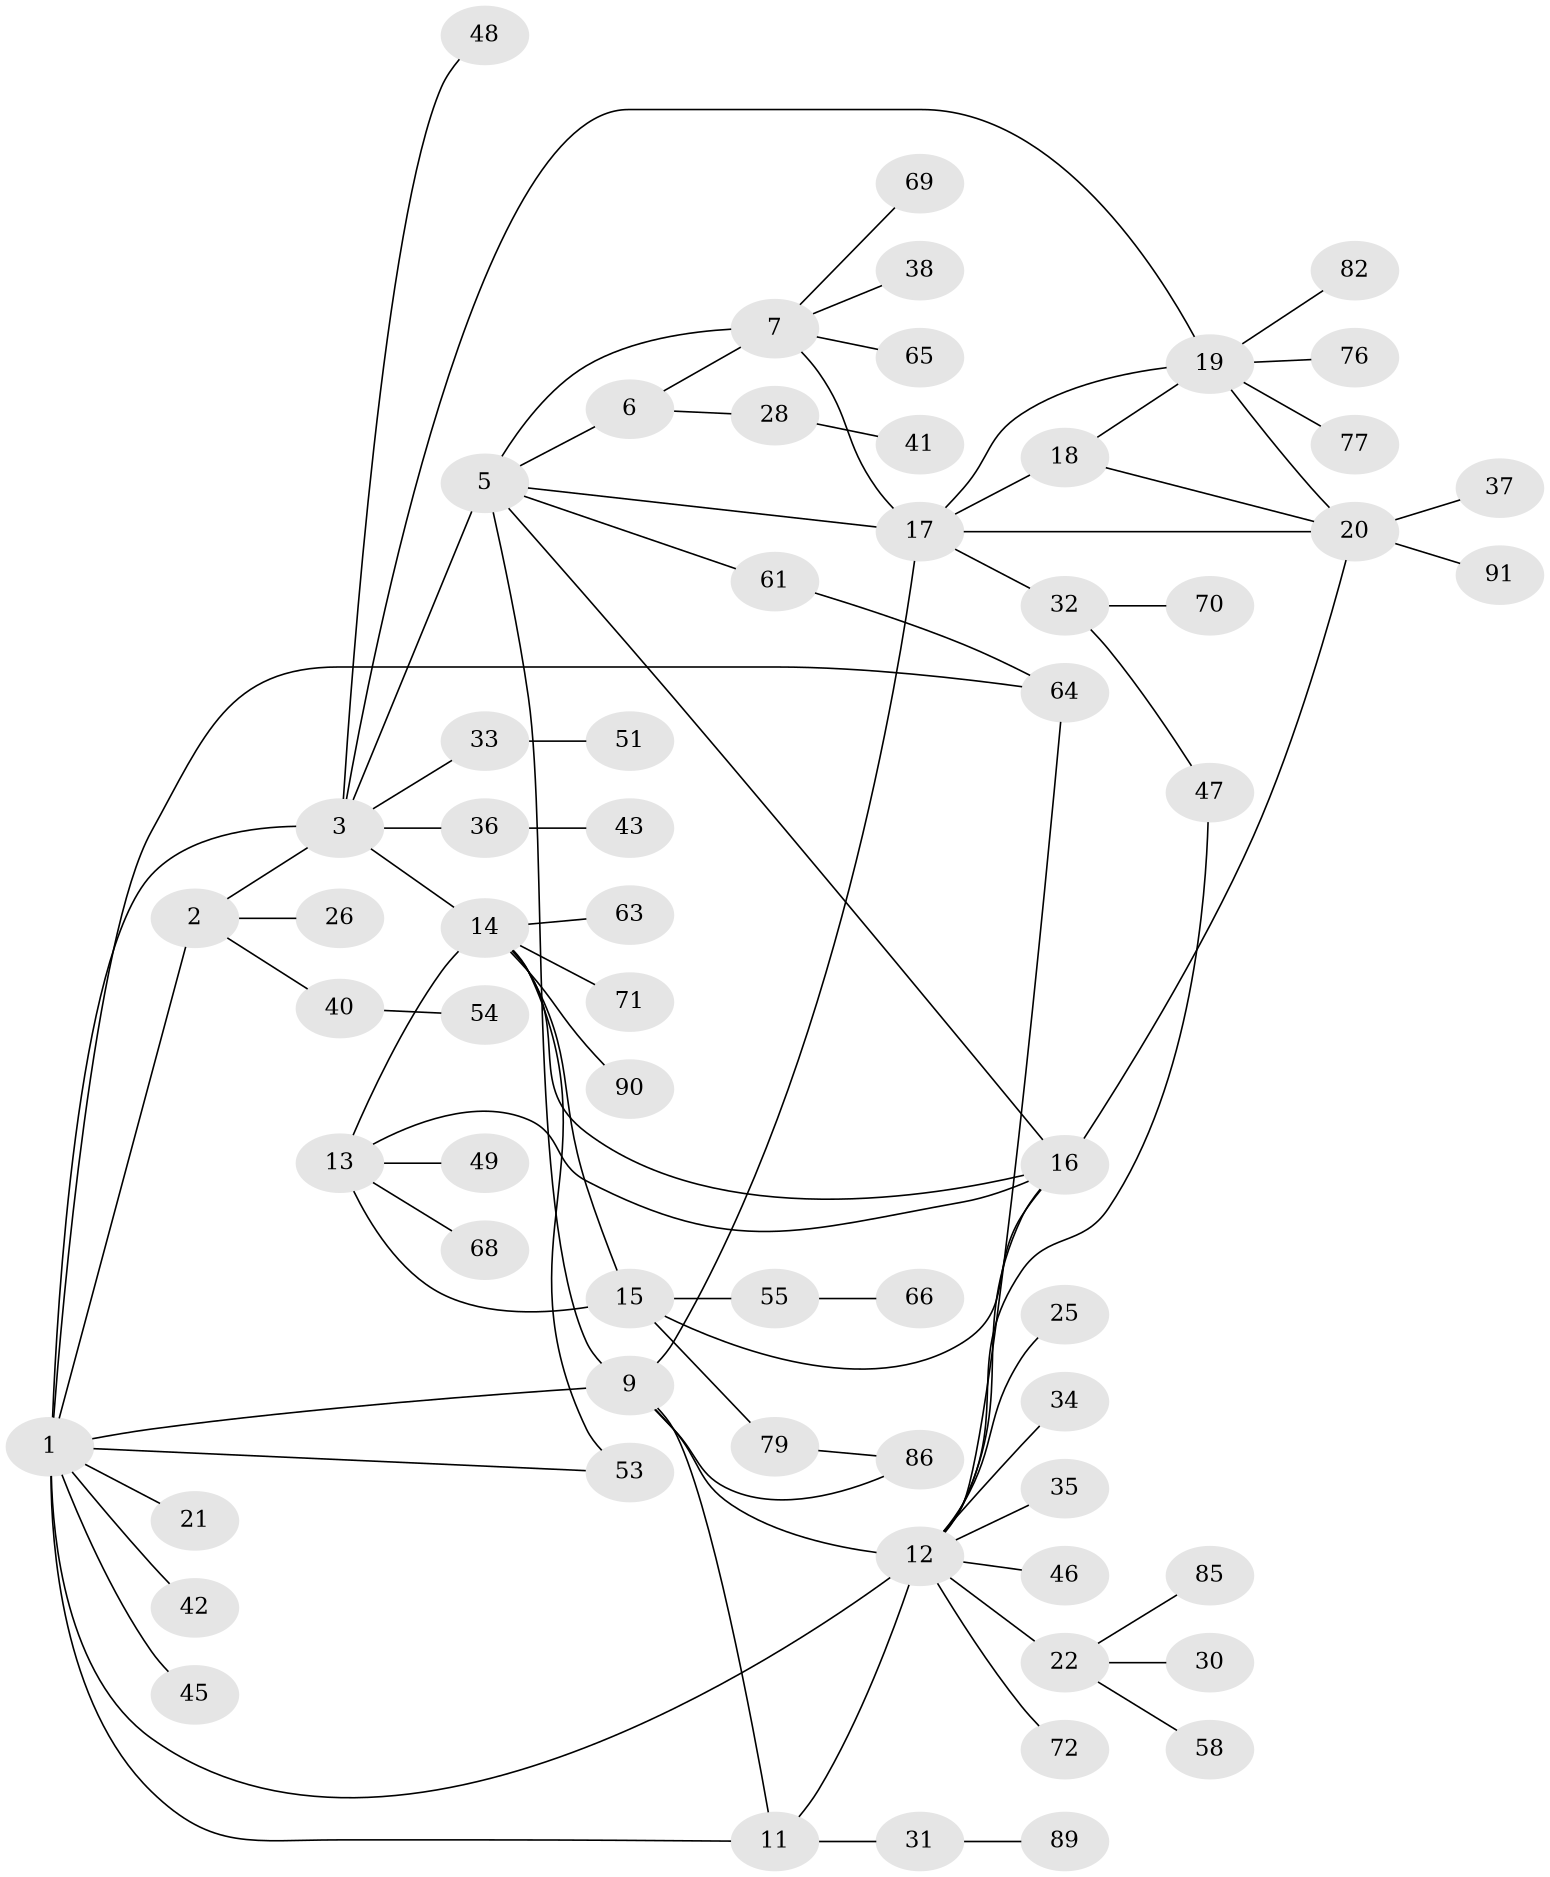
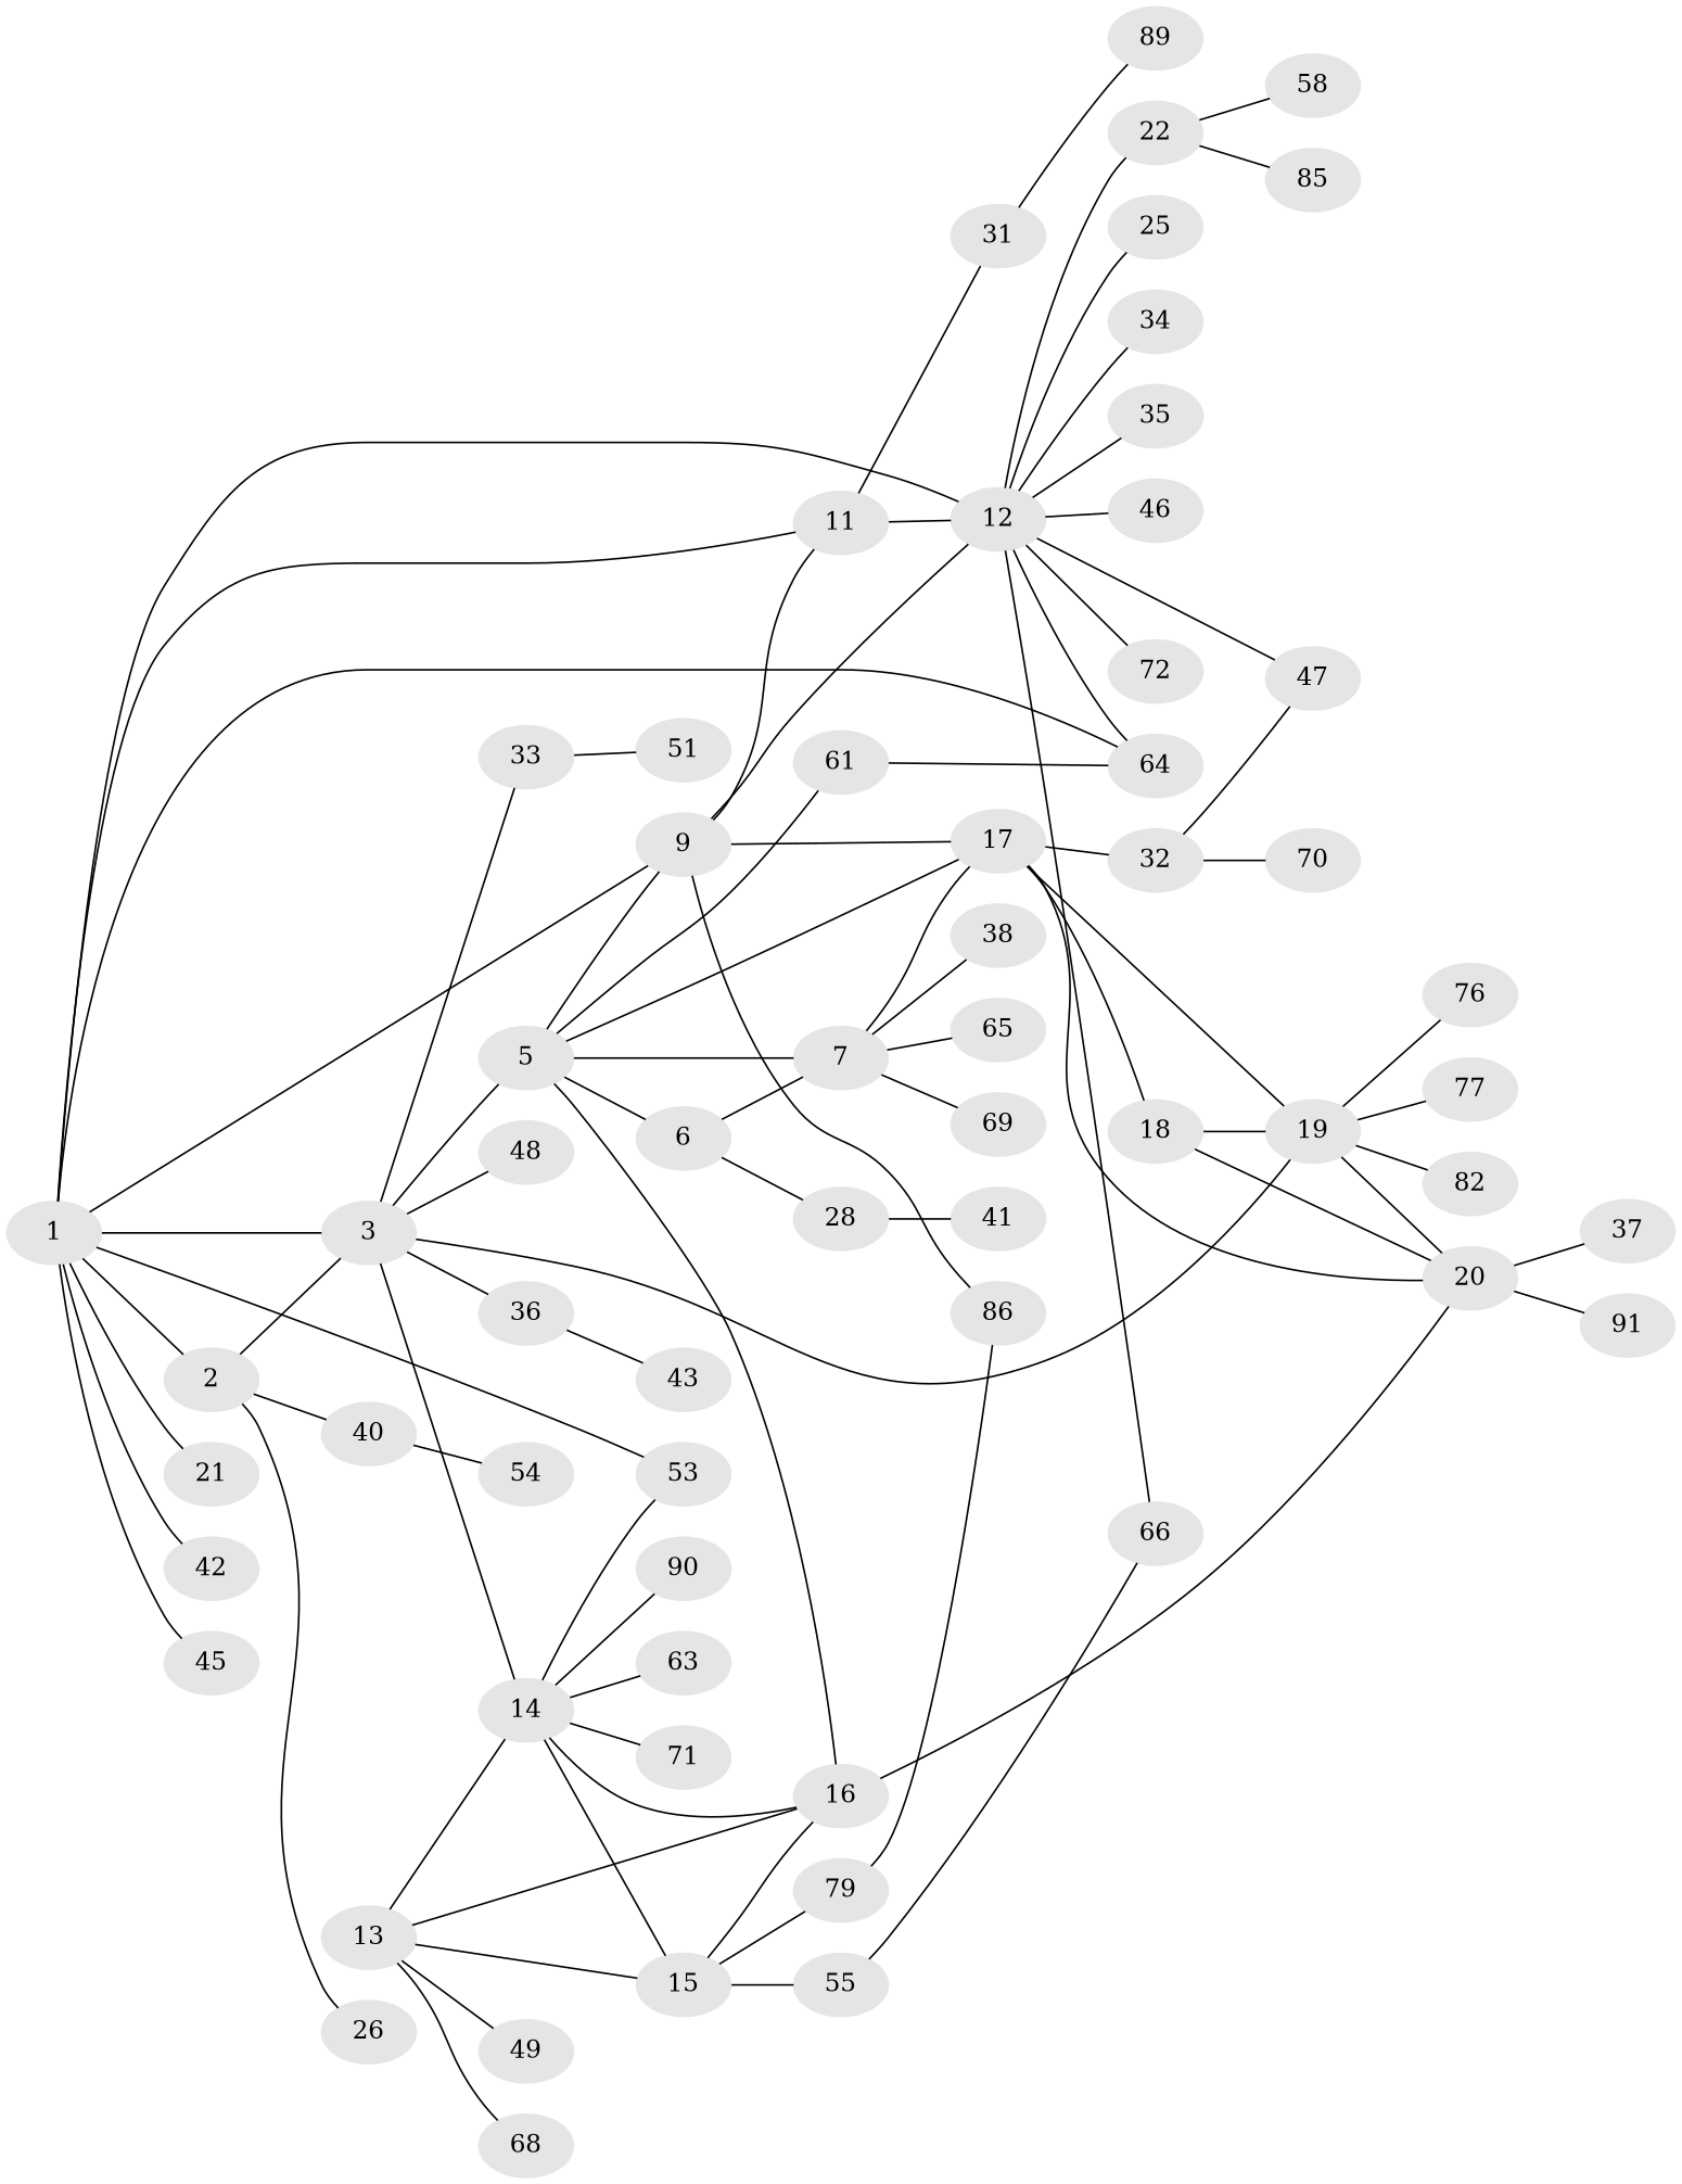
  graph {
    rankdir=LR
    node [color=gray90 style=filled]
    1 [super="+10"]
    2 [super="+59"]
    3 [super="+4"]
    9
    11 [super="+23"]
    12 [super="+80"]
    21
    42
    45
    53
    64 [super="+67"]
    26 [super="+52"]
    40 [super="+44"]
    5 [super="+8"]
    14 [super="+27"]
    19 [super="+39"]
    33
    36
    48
    17 [super="+29"]
    86
    31 [super="+75"]
    16 [super="+81"]
    22
    25 [super="+50"]
    34
    35
    46
    47 [super="+57"]
    72
    54
    6 [super="+60"]
    7 [super="+74"]
    61
    15 [super="+24"]
    63
    71
    90
    20 [super="+56"]
    76
    77
    82
    51
    43
    41 [super="+73"]
    28
    38
    65 [super="+83"]
    69
    18 [super="+84"]
    32
    89
-   30 [super="+62"]
    58
    85
    13 [super="+78"]
    49
    68
    55
    79 [super="+88"]
    66 [super="+87"]
    37
    91
    70
    1 -- 2
    1 -- 3 [weight=2]
    1 -- 9
    1 -- 11
    1 -- 12
    1 -- 21
    1 -- 42
    1 -- 45
    1 -- 53
    1 -- 64
    2 -- 3 [weight=2]
    2 -- 26
    2 -- 40
    3 -- 5
    3 -- 14
    3 -- 19 [weight=2]
    3 -- 33
    3 -- 36
    3 -- 48
    9 -- 11
    9 -- 12
    9 -- 17
    9 -- 86
    11 -- 12
    11 -- 31
    12 -- 64
-   12 -- 16
+   12 -- 66
    12 -- 22
    12 -- 25
    12 -- 34
    12 -- 35
    12 -- 46
    12 -- 47
    12 -- 72
    40 -- 54
    5 -- 9
    5 -- 17
    5 -- 16
    5 -- 6 [weight=2]
    5 -- 7 [weight=2]
    5 -- 61
    14 -- 53
    14 -- 16
    14 -- 15
    14 -- 63
    14 -- 71
    14 -- 90
    19 -- 20
    19 -- 76
    19 -- 77
    19 -- 82
    33 -- 51
    36 -- 43
    17 -- 19
    17 -- 20
    17 -- 18
    17 -- 32
    31 -- 89
    16 -- 20
-   22 -- 30
    22 -- 58
    22 -- 85
    6 -- 7
    6 -- 28
    7 -- 17
    7 -- 38
    7 -- 65
    7 -- 69
    61 -- 64
    15 -- 16
    15 -- 55
    15 -- 79
    20 -- 37
    20 -- 91
    28 -- 41
    18 -- 19
    18 -- 20
    32 -- 47
    32 -- 70
    13 -- 14
    13 -- 16
    13 -- 15
    13 -- 49
    13 -- 68
    55 -- 66
    79 -- 86
  }
